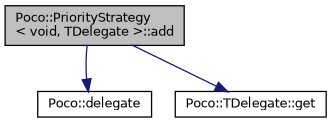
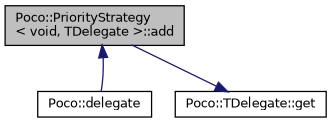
  digraph {
    rankdir=TB
    node [color=black fillcolor=white fontname=Helvetica fontsize=10 shape=record style=filled]
    edge [color=midnightblue fontname=Helvetica fontsize=10 labelfontname=Helvetica labelfontsize=10 style=solid]
    n1 [fillcolor=grey75 fontcolor=black height=0.2 label="Poco::PriorityStrategy\l\< void, TDelegate \>::add" width=0.4]
    n2 [height=0.2 label="Poco::delegate" width=0.4]
    n3 [height=0.2 label="Poco::TDelegate::get" width=0.4]
-   n1 -> n2
+   n2 -> n1
    n1 -> n3
  }
